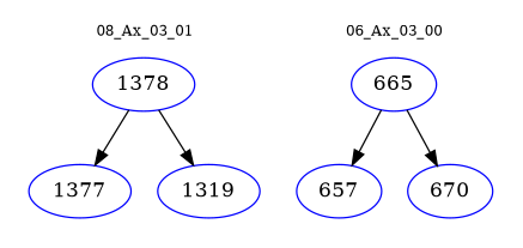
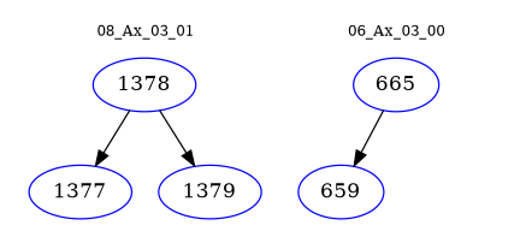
  digraph {
    node [color=blue]
    edge [color=black]
    n1 [label=1378]
    n2 [label=1377]
-   n3 [label=1319]
+   n3 [label=1379]
    n4 [label=665]
-   n5 [label=657]
-   n6 [label=670]
+   n5 [label=659]
    subgraph cluster_1 {
      color=white
      fontsize=10
      label="08_Ax_03_01"
      n1
      n2
      n3
    }
    subgraph cluster_2 {
      color=white
      fontsize=10
      label="06_Ax_03_00"
      n4
      n5
-     n6
    }
    n1 -> n2
    n1 -> n3
    n4 -> n5
-   n4 -> n6
  }
